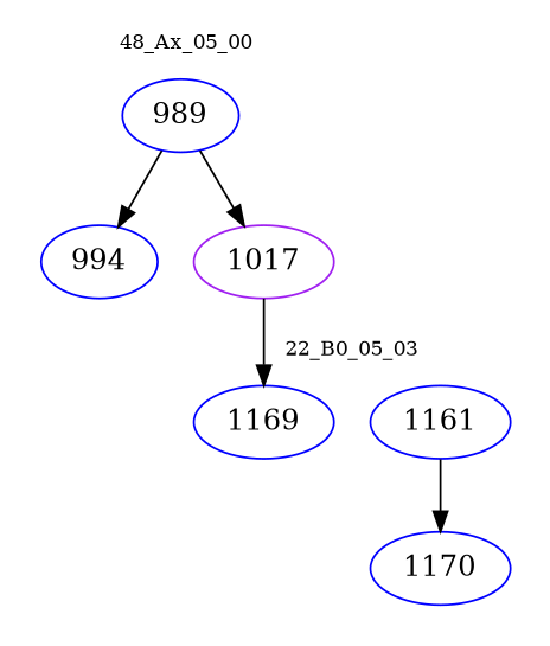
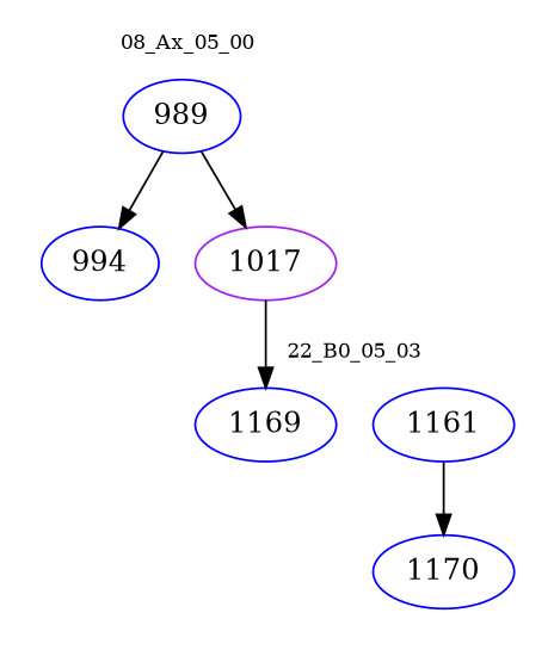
  digraph {
    node [color=blue]
    edge [color=black]
    n1 [label=989]
    n2 [label=994]
    n3 [color=purple label=1017]
    n4 [label=1161]
    n5 [label=1170]
    n6 [label=1169]
    subgraph cluster_1 {
      color=white
      fontsize=10
-     label="48_Ax_05_00"
+     label="08_Ax_05_00"
      n1
      n2
      n3
    }
    subgraph cluster_2 {
      color=white
      fontsize=10
      label="22_B0_05_03"
      n4
      n5
      n6
    }
    n1 -> n2
    n1 -> n3
    n3 -> n6
    n4 -> n5
  }
